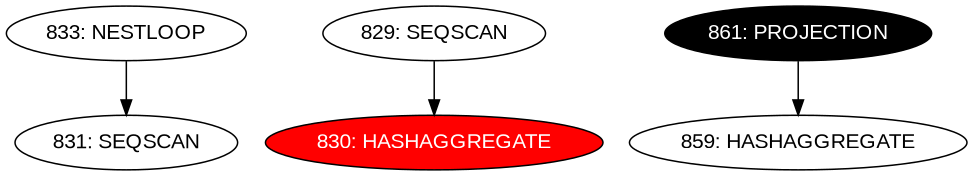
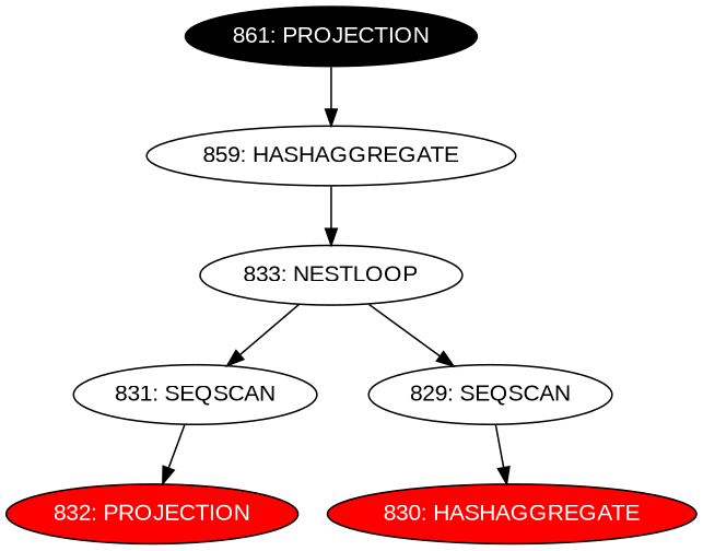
  digraph {
    fontname="Liberation Sans"
    node [fontname="Liberation Sans"]
    edge [fontname="Liberation Sans"]
    n1 [label="831: SEQSCAN"]
+   n2 [fillcolor=red fontcolor=white label="832: PROJECTION" style=filled]
    n3 [label="829: SEQSCAN"]
    n4 [fillcolor=red fontcolor=white label="830: HASHAGGREGATE" style=filled]
    n5 [label="833: NESTLOOP"]
    n6 [label="859: HASHAGGREGATE"]
    n7 [fillcolor=black fontcolor=white label="861: PROJECTION" style=filled]
+   n1 -> n2
    n3 -> n4
    n5 -> n1
+   n5 -> n3
+   n6 -> n5
    n7 -> n6
  }
